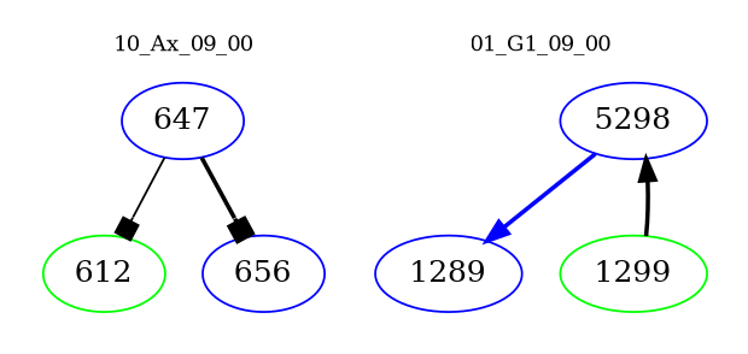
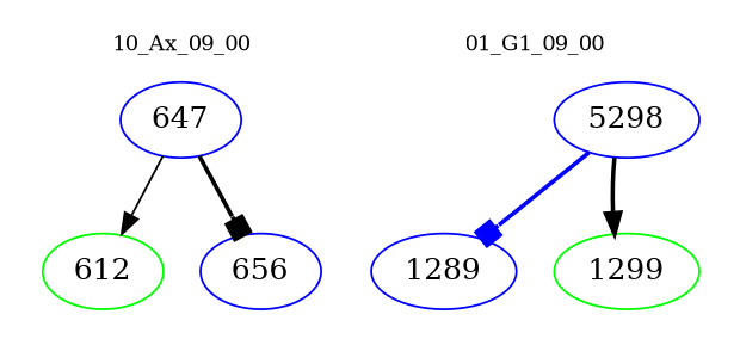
  digraph {
    node [color=blue]
    edge [arrowhead=normal color=black style=bold]
    n1 [label=647]
    n2 [color=green label=612]
    n3 [label=656]
    n4 [label=5298]
    n5 [label=1289]
    n6 [color=green label=1299]
    subgraph cluster_1 {
      color=white
      fontsize=10
      label="10_Ax_09_00"
      n1
      n2
      n3
    }
    subgraph cluster_2 {
      color=white
      fontsize=10
      label="01_G1_09_00"
      n4
      n5
      n6
    }
-   n1 -> n2 [arrowhead=box style=solid]
+   n1 -> n2 [style=solid]
    n1 -> n3 [arrowhead=box]
-   n4 -> n5 [color=blue]
-   n6 -> n4
+   n4 -> n5 [arrowhead=box color=blue]
+   n4 -> n6
  }
